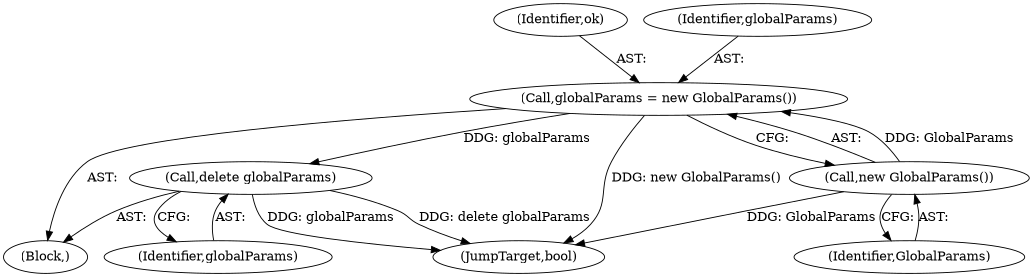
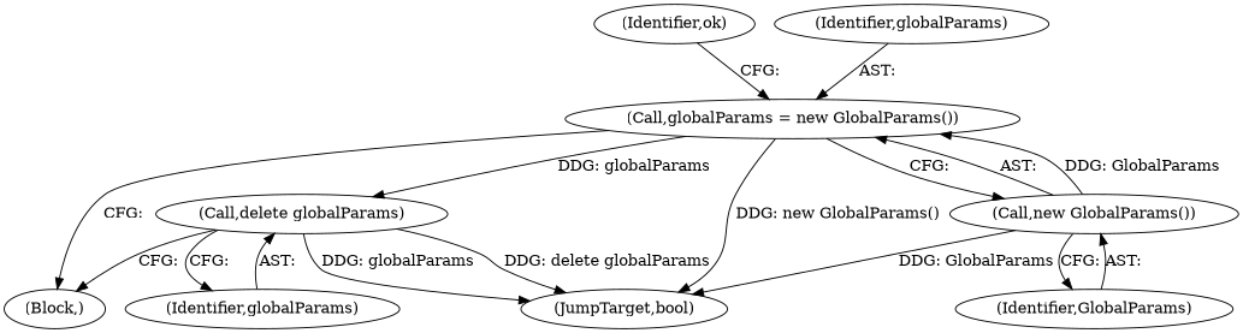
  digraph {
    n1 [label="(Call,delete globalParams)"]
    n2 [label="(Block,)"]
    n3 [label="(Identifier,globalParams)"]
    n4 [label="(JumpTarget,bool)"]
    n5 [label="(Call,globalParams = new GlobalParams())"]
    n6 [label="(Call,new GlobalParams())"]
    n7 [label="(Identifier,GlobalParams)"]
    n8 [label="(Identifier,ok)"]
    n9 [label="(Identifier,globalParams)"]
-   n1 -> n2 [label="AST: "]
+   n1 -> n2 [label="CFG: "]
    n1 -> n3 [label="CFG: "]
    n1 -> n4 [label="DDG: delete globalParams"]
    n1 -> n4 [label="DDG: globalParams"]
    n3 -> n1 [label="AST: "]
    n5 -> n1 [label="DDG: globalParams"]
-   n5 -> n2 [label="AST: "]
+   n5 -> n2 [label="CFG: "]
    n5 -> n4 [label="DDG: new GlobalParams()"]
    n5 -> n6 [label="CFG: "]
    n6 -> n4 [label="DDG: GlobalParams"]
    n6 -> n5 [label="AST: "]
    n6 -> n5 [label="DDG: GlobalParams"]
    n6 -> n7 [label="CFG: "]
    n7 -> n6 [label="AST: "]
-   n8 -> n5 [label="AST: "]
+   n8 -> n5 [label="CFG: "]
    n9 -> n5 [label="AST: "]
  }
